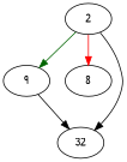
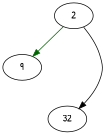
  strict digraph {
    fontname="Patrick Hand"
    node [fontname="Patrick Hand"]
    edge [fontname="Patrick Hand"]
    2 [entry=true]
    n2 [label=9]
-   8
    32
    2 -> n2 [color=darkgreen cond=true]
-   2 -> 8 [color=red cond=false]
    2 -> 32
-   n2 -> 32
  }
